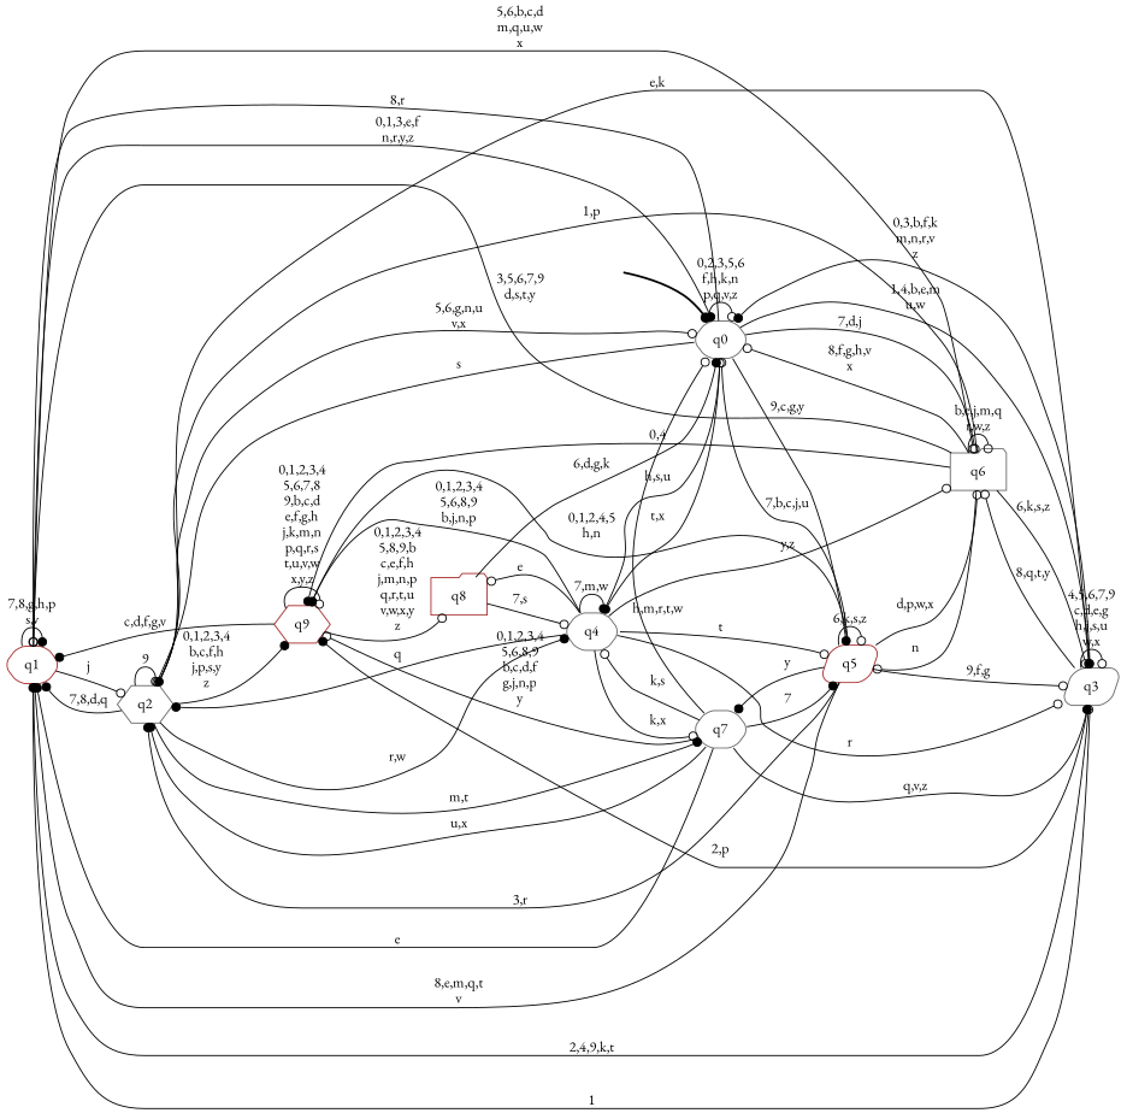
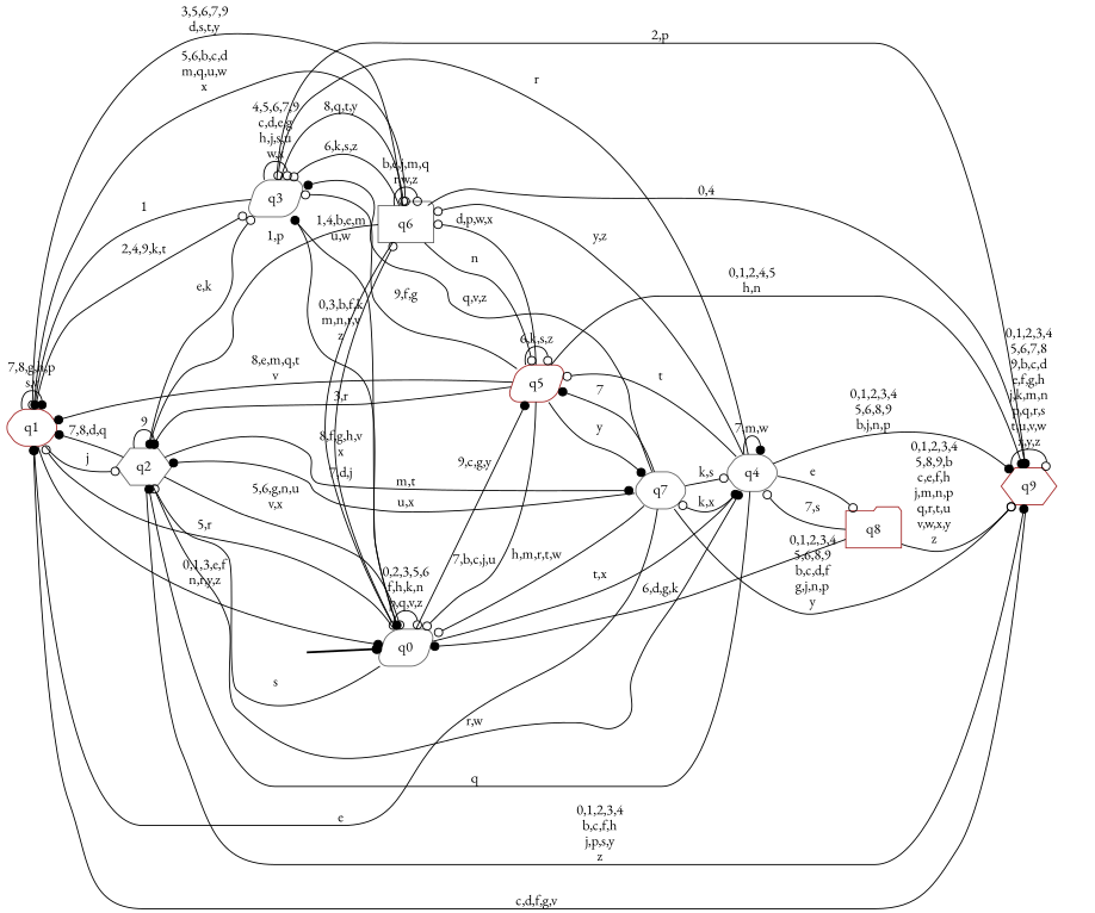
  digraph {
    fontname="EB Garamond"
    rankdir=LR
    node [fontname="EB Garamond" shape=hexagon style="rounded,filled" color=gray40 fillcolor=white]
    edge [arrowhead=odot fontname="EB Garamond"]
    __start0 [height=0 shape=none style=invis width=0 color="" fillcolor=""]
-   n2 [label=q0]
+   n2 [label=q0 shape=parallelogram]
    n3 [color=brown label=q1]
    n4 [label=q2 style=filled]
    n5 [label=q3 shape=parallelogram]
    n6 [label=q4]
    n7 [color=brown label=q5 shape=parallelogram]
    n8 [label=q6 shape=folder style=filled]
    n9 [label=q7]
    n10 [color=brown label=q9 style=filled]
    n11 [color=brown label=q8 shape=folder]
    subgraph cluster_1 {
      nodesep=0.15
      ranksep=0.15
      style=invis
      __start0
      n2
    }
    __start0 -> n2 [arrowhead=dot penwidth=2]
    n2 -> n2 [label="0,2,3,5,6\nf,h,k,n\np,q,v,z"]
-   n2 -> n3 [label="8,r"]
+   n2 -> n3 [label="5,r"]
    n2 -> n4 [label=s]
    n2 -> n5 [arrowhead=dot label="1,4,b,e,m\nu,w"]
    n2 -> n6 [arrowhead=dot label="t,x"]
    n2 -> n7 [arrowhead=dot label="9,c,g,y"]
    n2 -> n8 [label="7,d,j"]
    n3 -> n2 [arrowhead=dot label="0,1,3,e,f\nn,r,y,z"]
    n3 -> n3 [arrowhead=dot label="7,8,g,h,p\ns,v"]
    n3 -> n4 [label=j]
    n3 -> n5 [label="2,4,9,k,t"]
    n3 -> n8 [label="5,6,b,c,d\nm,q,u,w\nx"]
    n4 -> n2 [label="5,6,g,n,u\nv,x"]
    n4 -> n3 [arrowhead=dot label="7,8,d,q"]
    n4 -> n4 [label=9]
    n4 -> n5 [label="e,k"]
    n4 -> n6 [arrowhead=dot label="r,w"]
    n4 -> n9 [arrowhead=dot label="m,t"]
    n4 -> n10 [arrowhead=dot label="0,1,2,3,4\nb,c,f,h\nj,p,s,y\nz"]
    n5 -> n2 [arrowhead=dot label="0,3,b,f,k\nm,n,r,v\nz"]
    n5 -> n3 [arrowhead=dot label=1]
    n5 -> n5 [label="4,5,6,7,9\nc,d,e,g\nh,j,s,u\nw,x"]
    n5 -> n8 [label="8,q,t,y"]
    n5 -> n10 [arrowhead=dot label="2,p"]
-   n6 -> n2 [label="h,s,u"]
    n6 -> n4 [arrowhead=dot label=q]
    n6 -> n5 [label=r]
    n6 -> n6 [arrowhead=dot label="7,m,w"]
    n6 -> n7 [label=t]
    n6 -> n8 [label="y,z"]
    n6 -> n9 [label="k,x"]
    n6 -> n10 [arrowhead=dot label="0,1,2,3,4\n5,6,8,9\nb,j,n,p"]
    n6 -> n11 [label=e]
    n7 -> n2 [label="7,b,c,j,u"]
    n7 -> n3 [arrowhead=dot label="8,e,m,q,t\nv"]
    n7 -> n4 [arrowhead=dot label="3,r"]
    n7 -> n5 [label="9,f,g"]
    n7 -> n7 [label="6,k,s,z"]
    n7 -> n8 [label="d,p,w,x"]
    n7 -> n9 [arrowhead=dot label=y]
    n7 -> n10 [arrowhead=dot label="0,1,2,4,5\nh,n"]
    n8 -> n2 [label="8,f,g,h,v\nx"]
    n8 -> n3 [label="3,5,6,7,9\nd,s,t,y"]
    n8 -> n4 [arrowhead=dot label="1,p"]
    n8 -> n5 [label="6,k,s,z"]
    n8 -> n7 [label=n]
    n8 -> n8 [label="b,e,j,m,q\nr,w,z"]
    n8 -> n10 [arrowhead=dot label="0,4"]
    n9 -> n2 [label="h,m,r,t,w"]
    n9 -> n3 [arrowhead=dot label=e]
    n9 -> n4 [arrowhead=dot label="u,x"]
    n9 -> n5 [arrowhead=dot label="q,v,z"]
    n9 -> n6 [label="k,s"]
    n9 -> n7 [arrowhead=dot label=7]
    n9 -> n10 [label="0,1,2,3,4\n5,6,8,9\nb,c,d,f\ng,j,n,p\ny"]
    n10 -> n3 [arrowhead=dot label="c,d,f,g,v"]
    n10 -> n10 [label="0,1,2,3,4\n5,6,7,8\n9,b,c,d\ne,f,g,h\nj,k,m,n\np,q,r,s\nt,u,v,w\nx,y,z"]
    n11 -> n2 [arrowhead=dot label="6,d,g,k"]
    n11 -> n6 [label="7,s"]
-   n10 -> n11 [label="0,1,2,3,4\n5,8,9,b\nc,e,f,h\nj,m,n,p\nq,r,t,u\nv,w,x,y\nz"]
+   n11 -> n10 [label="0,1,2,3,4\n5,8,9,b\nc,e,f,h\nj,m,n,p\nq,r,t,u\nv,w,x,y\nz"]
  }
